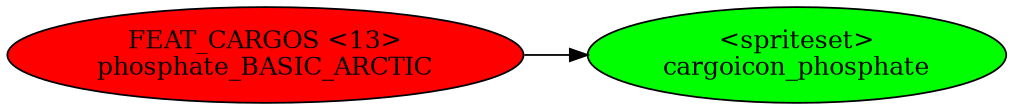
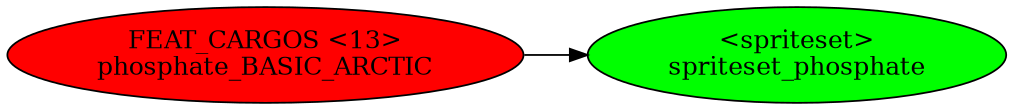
  digraph {
    rankdir=LR
    node [style=filled]
-   n1 [fillcolor=green label="<spriteset>\ncargoicon_phosphate"]
+   n1 [fillcolor=green label="<spriteset>\nspriteset_phosphate"]
    n2 [fillcolor=red label="FEAT_CARGOS <13>\nphosphate_BASIC_ARCTIC"]
    n2 -> n1
  }
